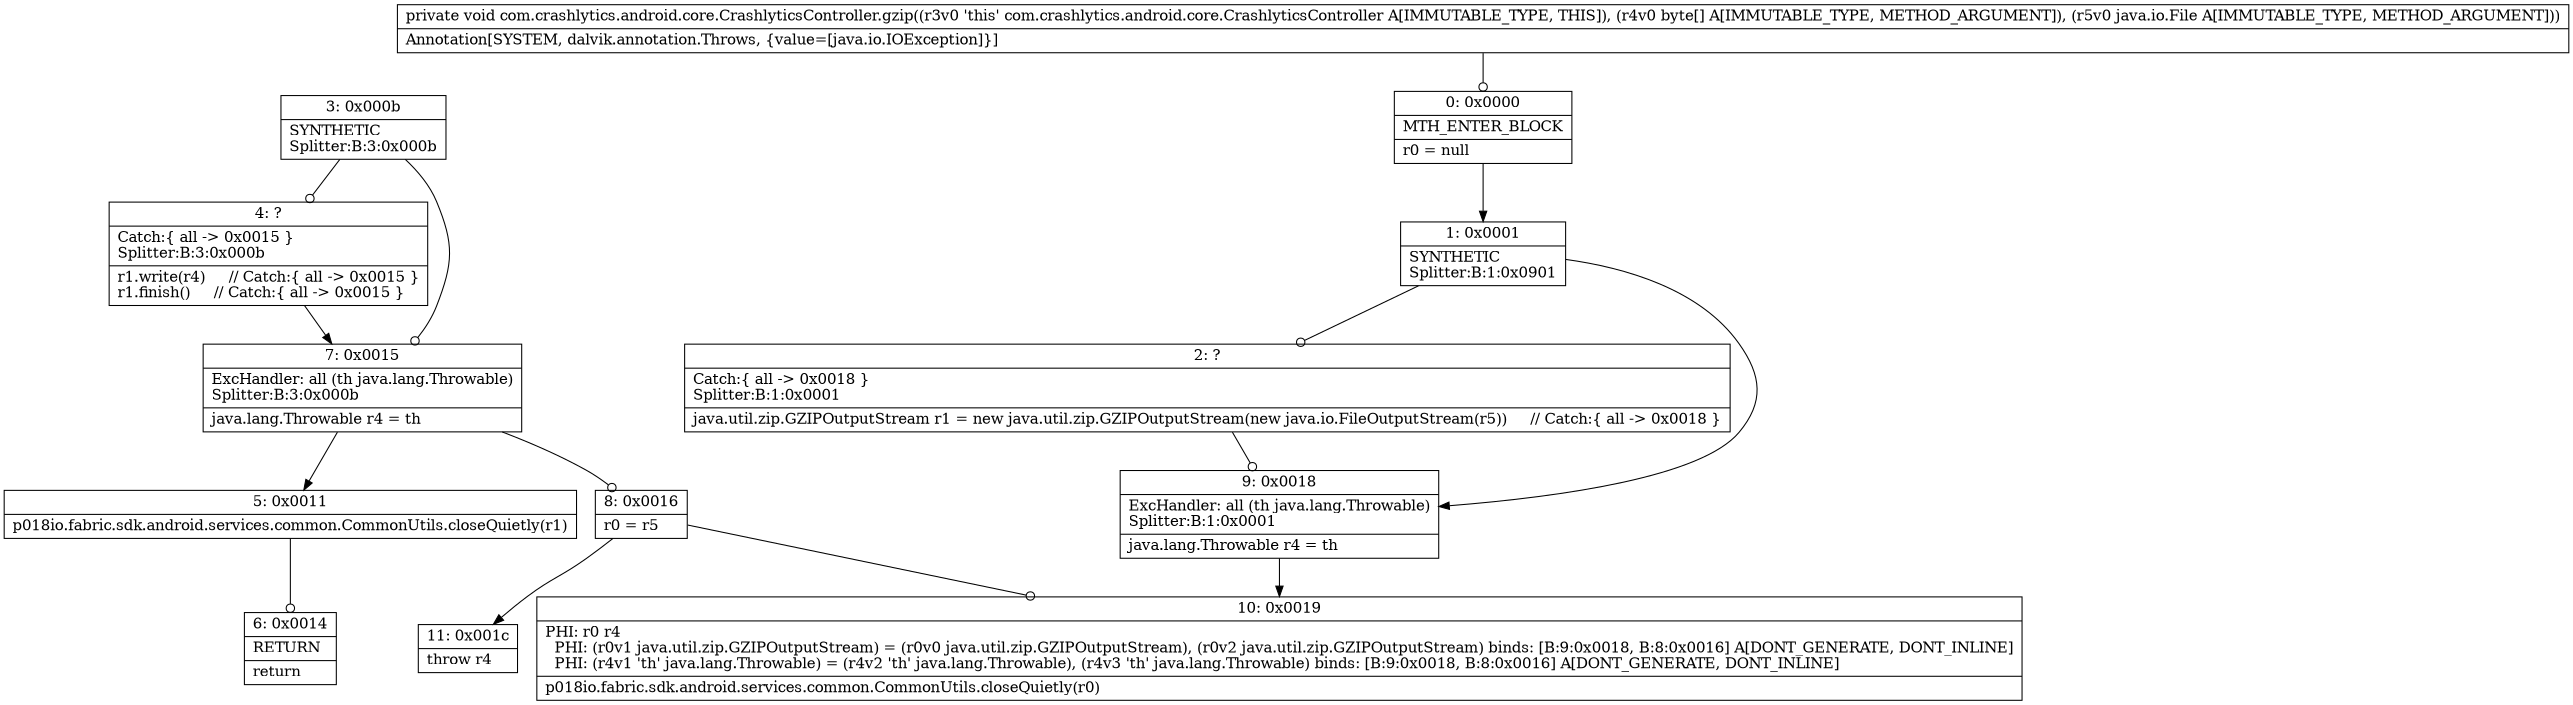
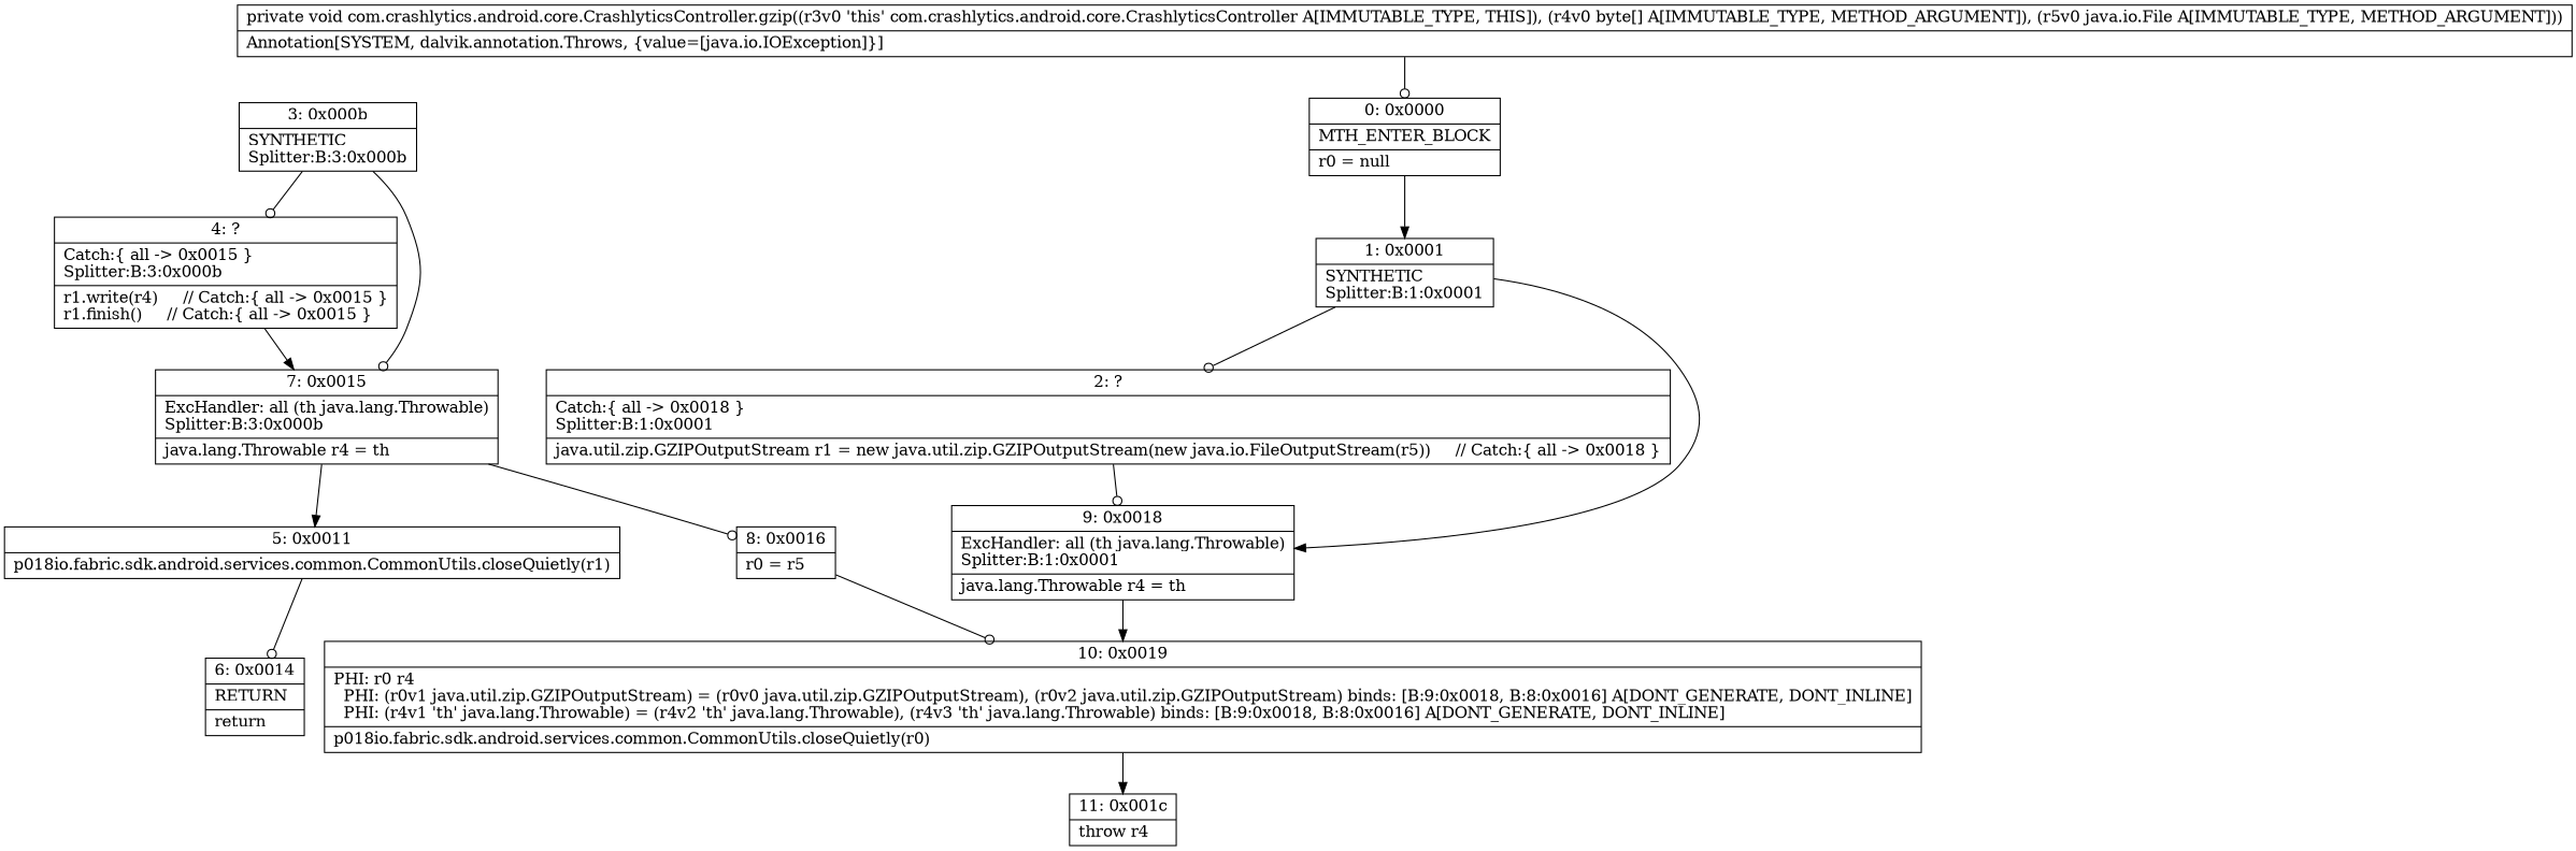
  digraph {
    node [shape=record]
    edge [arrowhead=odot]
    n1 [label="{0\:\ 0x0000|MTH_ENTER_BLOCK\l|r0 = null\l}"]
-   n2 [label="{1\:\ 0x0001|SYNTHETIC\lSplitter:B:1:0x0901\l}"]
+   n2 [label="{1\:\ 0x0001|SYNTHETIC\lSplitter:B:1:0x0001\l}"]
    n3 [label="{2\:\ ?|Catch:\{ all \-\> 0x0018 \}\lSplitter:B:1:0x0001\l|java.util.zip.GZIPOutputStream r1 = new java.util.zip.GZIPOutputStream(new java.io.FileOutputStream(r5))     \/\/ Catch:\{ all \-\> 0x0018 \}\l}"]
    n4 [label="{9\:\ 0x0018|ExcHandler: all (th java.lang.Throwable)\lSplitter:B:1:0x0001\l|java.lang.Throwable r4 = th\l}"]
    n5 [label="{10\:\ 0x0019|PHI: r0 r4 \l  PHI: (r0v1 java.util.zip.GZIPOutputStream) = (r0v0 java.util.zip.GZIPOutputStream), (r0v2 java.util.zip.GZIPOutputStream) binds: [B:9:0x0018, B:8:0x0016] A[DONT_GENERATE, DONT_INLINE]\l  PHI: (r4v1 'th' java.lang.Throwable) = (r4v2 'th' java.lang.Throwable), (r4v3 'th' java.lang.Throwable) binds: [B:9:0x0018, B:8:0x0016] A[DONT_GENERATE, DONT_INLINE]\l|p018io.fabric.sdk.android.services.common.CommonUtils.closeQuietly(r0)\l}"]
    n6 [label="{3\:\ 0x000b|SYNTHETIC\lSplitter:B:3:0x000b\l}"]
    n7 [label="{4\:\ ?|Catch:\{ all \-\> 0x0015 \}\lSplitter:B:3:0x000b\l|r1.write(r4)     \/\/ Catch:\{ all \-\> 0x0015 \}\lr1.finish()     \/\/ Catch:\{ all \-\> 0x0015 \}\l}"]
    n8 [label="{7\:\ 0x0015|ExcHandler: all (th java.lang.Throwable)\lSplitter:B:3:0x000b\l|java.lang.Throwable r4 = th\l}"]
    n9 [label="{5\:\ 0x0011|p018io.fabric.sdk.android.services.common.CommonUtils.closeQuietly(r1)\l}"]
    n10 [label="{8\:\ 0x0016|r0 = r5\l}"]
    n11 [label="{6\:\ 0x0014|RETURN\l|return\l}"]
    n12 [label="{11\:\ 0x001c|throw r4\l}"]
    n13 [label="{private void com.crashlytics.android.core.CrashlyticsController.gzip((r3v0 'this' com.crashlytics.android.core.CrashlyticsController A[IMMUTABLE_TYPE, THIS]), (r4v0 byte[] A[IMMUTABLE_TYPE, METHOD_ARGUMENT]), (r5v0 java.io.File A[IMMUTABLE_TYPE, METHOD_ARGUMENT]))  | Annotation[SYSTEM, dalvik.annotation.Throws, \{value=[java.io.IOException]\}]\l}"]
    n1 -> n2 [arrowhead=normal]
    n2 -> n3
    n2 -> n4 [arrowhead=normal]
    n3 -> n4
    n4 -> n5 [arrowhead=normal]
-   n10 -> n12 [arrowhead=normal]
+   n5 -> n12 [arrowhead=normal]
    n6 -> n7
    n6 -> n8
    n7 -> n8 [arrowhead=normal]
    n8 -> n9 [arrowhead=normal]
    n8 -> n10
    n9 -> n11
    n10 -> n5
    n13 -> n1
  }
